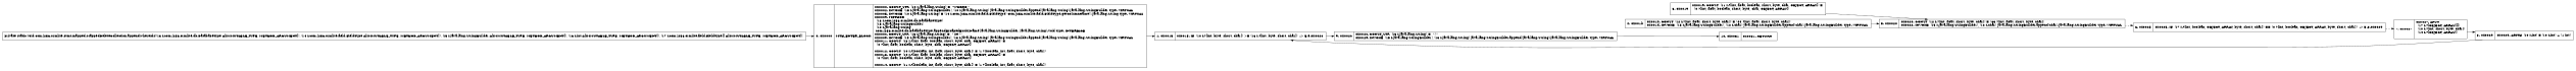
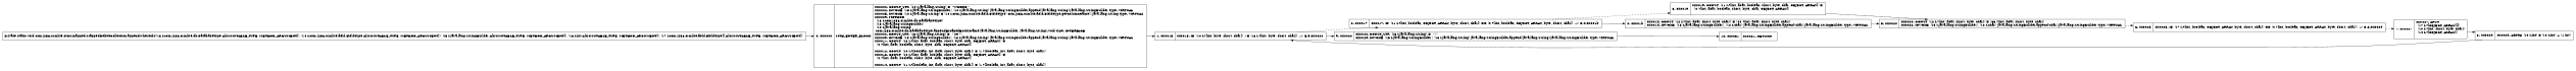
  digraph {
    rankdir=LR
    node [shape=record]
    n1 [label="{0\:\ 0x0000|MTH_ENTER_BLOCK\l|0x0000: CONST_STR  (r0 I:java.lang.String) =  \"WHERE \" \l0x0002: INVOKE  (r5 I:java.lang.StringBuilder), (r0 I:java.lang.String) java.lang.StringBuilder.append(java.lang.String):java.lang.StringBuilder type: VIRTUAL \l0x0005: INVOKE  (r0 I:java.lang.String) = (r4 I:com.j256.ormlite.field.FieldType) com.j256.ormlite.field.FieldType.getColumnName():java.lang.String type: VIRTUAL \l0x0009: METHOD  \l  (r3 I:com.j256.ormlite.db.DatabaseType)\l  (r5 I:java.lang.StringBuilder)\l  (r0 I:java.lang.String)\l com.j256.ormlite.db.DatabaseType.appendEscapedEntityName(java.lang.StringBuilder, java.lang.String):void type: INTERFACE \l0x000c: CONST_STR  (r3 I:java.lang.String) =  \" IN (\" \l0x000e: INVOKE  (r5 I:java.lang.StringBuilder), (r3 I:java.lang.String) java.lang.StringBuilder.append(java.lang.String):java.lang.StringBuilder type: VIRTUAL \l0x0011: CONST  (r3 I:?[int, float, boolean, short, byte, char, OBJECT, ARRAY]) = \l  (0 ?[int, float, boolean, short, byte, char, OBJECT, ARRAY])\l \l0x0012: CONST  (r0 I:?[boolean, int, float, short, byte, char]) = (1 ?[boolean, int, float, short, byte, char]) \l0x0013: CONST  (r0 I:?[int, float, boolean, short, byte, char, OBJECT, ARRAY]) = \l  (0 ?[int, float, boolean, short, byte, char, OBJECT, ARRAY])\l \l0x0014: CONST  (r1 I:?[boolean, int, float, short, byte, char]) = (1 ?[boolean, int, float, short, byte, char]) \l}"]
    n2 [label="{1\:\ 0x0015|0x0015: IF  (r0 I:?[int, byte, short, char]) \>= (r6 I:?[int, byte, short, char])  \-\> B:9:0x002c \l}"]
+   n3 [label="{2\:\ 0x0017|0x0017: IF  (r1 I:?[int, boolean, OBJECT, ARRAY, byte, short, char]) == (0 ?[int, boolean, OBJECT, ARRAY, byte, short, char])  \-\> B:4:0x001b \l}"]
    n4 [label="{9\:\ 0x002c|0x002c: CONST_STR  (r3 I:java.lang.String) =  \") \" \l0x002e: INVOKE  (r5 I:java.lang.StringBuilder), (r3 I:java.lang.String) java.lang.StringBuilder.append(java.lang.String):java.lang.StringBuilder type: VIRTUAL \l}"]
    n5 [label="{3\:\ 0x0019|0x0019: CONST  (r1 I:?[int, float, boolean, short, byte, char, OBJECT, ARRAY]) = \l  (0 ?[int, float, boolean, short, byte, char, OBJECT, ARRAY])\l \l}"]
    n6 [label="{4\:\ 0x001b|0x001b: CONST  (r2 I:?[int, float, short, byte, char]) = (44 ?[int, float, short, byte, char]) \l0x001d: INVOKE  (r5 I:java.lang.StringBuilder), (r2 I:char) java.lang.StringBuilder.append(char):java.lang.StringBuilder type: VIRTUAL \l}"]
    n7 [label="{10\:\ 0x0031|0x0031: RETURN   \l}"]
    n8 [label="{5\:\ 0x0020|0x0020: CONST  (r2 I:?[int, float, short, byte, char]) = (63 ?[int, float, short, byte, char]) \l0x0022: INVOKE  (r5 I:java.lang.StringBuilder), (r2 I:char) java.lang.StringBuilder.append(char):java.lang.StringBuilder type: VIRTUAL \l}"]
    n9 [label="{6\:\ 0x0025|0x0025: IF  (r7 I:?[int, boolean, OBJECT, ARRAY, byte, short, char]) == (0 ?[int, boolean, OBJECT, ARRAY, byte, short, char])  \-\> B:8:0x0029 \l}"]
    n10 [label="{7\:\ 0x0027|0x0027: APUT  \l  (r7 I:?[OBJECT, ARRAY][])\l  (r0 I:?[int, short, byte, char])\l  (r4 I:?[OBJECT, ARRAY])\l \l}"]
    n11 [label="{8\:\ 0x0029|0x0029: ARITH  (r0 I:int) = (r0 I:int) + (1 int) \l}"]
    n12 [label="{private static void com.j256.ormlite.stmt.mapped.MappedDeleteCollection.appendWhereIds((r3 I:com.j256.ormlite.db.DatabaseType A[IMMUTABLE_TYPE, METHOD_ARGUMENT]), (r4 I:com.j256.ormlite.field.FieldType A[IMMUTABLE_TYPE, METHOD_ARGUMENT]), (r5 I:java.lang.StringBuilder A[IMMUTABLE_TYPE, METHOD_ARGUMENT]), (r6 I:int A[IMMUTABLE_TYPE, METHOD_ARGUMENT]), (r7 I:com.j256.ormlite.field.FieldType[] A[IMMUTABLE_TYPE, METHOD_ARGUMENT])) }"]
    n1 -> n2
+   n2 -> n3 [style=dashed]
    n2 -> n4
+   n3 -> n5 [style=dashed]
+   n3 -> n6
    n4 -> n7
    n5 -> n8
    n6 -> n8
    n8 -> n9 [style=dashed]
    n9 -> n10 [style=dashed]
    n10 -> n11
    n11 -> n2
    n12 -> n1
  }
